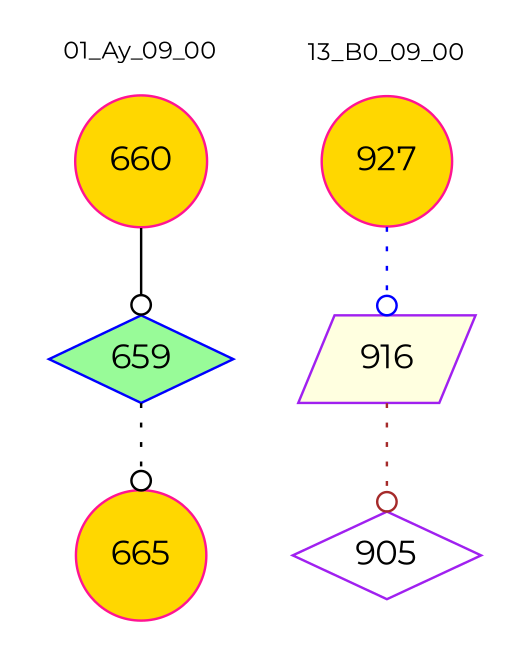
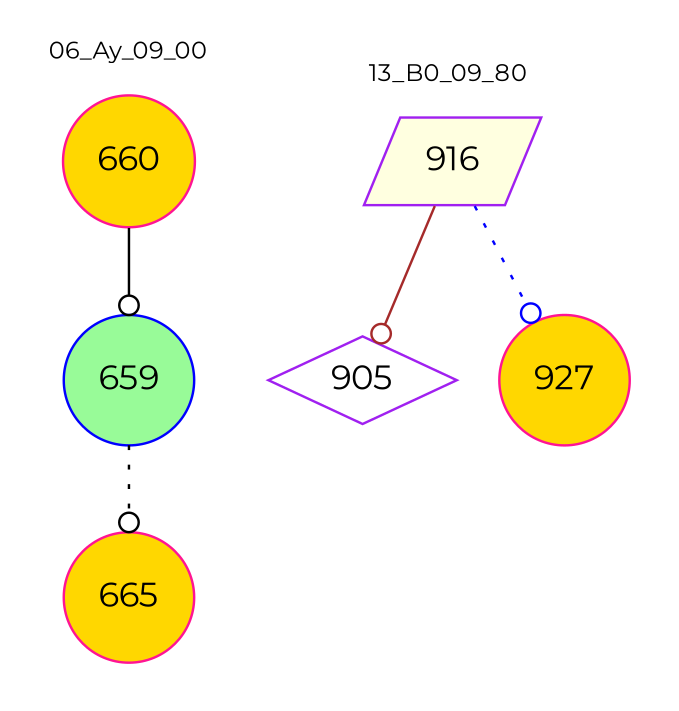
  digraph {
    fontname=Montserrat
    node [color=deeppink fillcolor=gold fontname=Montserrat shape=circle style=filled]
    edge [arrowhead=odot color=black fontname=Montserrat style=dotted]
-   n1 [color=blue fillcolor=palegreen label=659 shape=diamond]
+   n1 [color=blue fillcolor=palegreen label=659]
    n2 [label=665]
    n3 [label=660]
    n4 [color=purple fillcolor=lightyellow label=916 shape=parallelogram]
    n5 [color=purple fillcolor=white label=905 shape=diamond]
    n6 [label=927]
    subgraph cluster_1 {
      color=white
      fontsize=10
-     label="01_Ay_09_00"
+     label="06_Ay_09_00"
      n1
      n2
      n3
    }
    subgraph cluster_2 {
      color=white
      fontsize=10
-     label="13_B0_09_00"
+     label="13_B0_09_80"
      n4
      n5
      n6
    }
    n1 -> n2
    n3 -> n1 [style=solid]
-   n4 -> n5 [color=brown]
-   n6 -> n4 [color=blue]
+   n4 -> n5 [color=brown style=solid]
+   n4 -> n6 [color=blue]
  }
